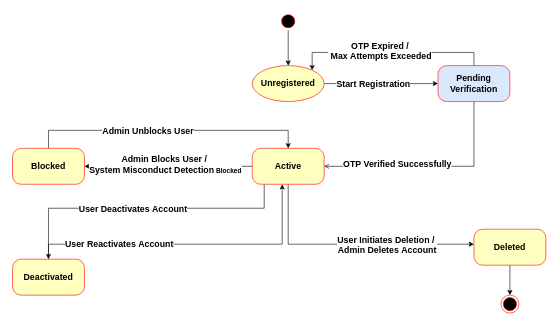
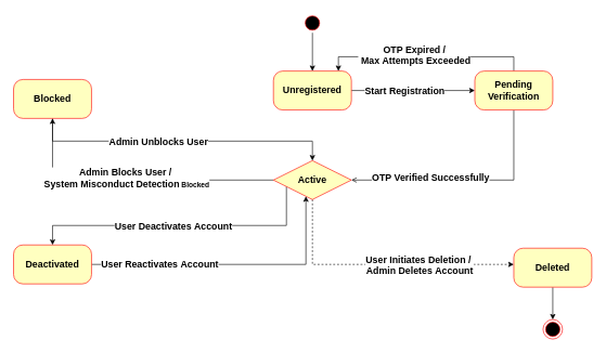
  <mxCell id="0" />
  <mxCell id="1" parent="0" />
  <mxCell id="2" style="edgeStyle=orthogonalEdgeStyle;rounded=0;orthogonalLoop=1;jettySize=auto;html=1;" edge="1" parent="1" source="3" target="7"><mxGeometry relative="1" as="geometry" /></mxCell>
  <mxCell id="3" value="" style="ellipse;html=1;shape=startState;fillColor=#000000;strokeColor=#ff0000;rounded=1;shadow=0;comic=0;labelBackgroundColor=none;fontFamily=Verdana;fontSize=12;fontColor=#000000;align=center;direction=south;" vertex="1" parent="1"><mxGeometry x="465" y="20" width="30" height="30" as="geometry" /></mxCell>
  <mxCell id="4" value="" style="ellipse;html=1;shape=endState;fillColor=#000000;strokeColor=#ff0000;rounded=1;shadow=0;comic=0;labelBackgroundColor=none;fontFamily=Verdana;fontSize=12;fontColor=#000000;align=center;" vertex="1" parent="1"><mxGeometry x="835" y="492" width="30" height="30" as="geometry" /></mxCell>
  <mxCell id="5" style="edgeStyle=orthogonalEdgeStyle;rounded=0;orthogonalLoop=1;jettySize=auto;html=1;" edge="1" parent="1" source="7" target="12"><mxGeometry relative="1" as="geometry" /></mxCell>
  <mxCell id="6" value="&lt;b&gt;&lt;span style=&quot;font-size: 11pt; font-family: Calibri, sans-serif;&quot;&gt;Start&amp;nbsp;Registration&lt;/span&gt;&lt;/b&gt;" style="edgeLabel;html=1;align=center;verticalAlign=middle;resizable=0;points=[];" vertex="1" connectable="0" parent="5"><mxGeometry x="-0.145" y="-1" relative="1" as="geometry"><mxPoint as="offset" /></mxGeometry></mxCell>
- <mxCell id="7" value="&lt;strong&gt;&lt;span style=&quot;font-size:11.0pt;line-height:&lt;br/&gt;107%;font-family:&amp;quot;Calibri&amp;quot;,sans-serif;mso-ascii-theme-font:minor-latin;&lt;br/&gt;mso-fareast-font-family:Calibri;mso-fareast-theme-font:minor-latin;mso-hansi-theme-font:&lt;br/&gt;minor-latin;mso-bidi-font-family:Arial;mso-bidi-theme-font:minor-bidi;&lt;br/&gt;mso-ansi-language:EN-US;mso-fareast-language:EN-US;mso-bidi-language:AR-SA&quot;&gt;Unregistered&lt;/span&gt;&lt;/strong&gt;" style="ellipse;whiteSpace=wrap;html=1;arcSize=24;fillColor=#ffffc0;strokeColor=#ff0000;shadow=0;comic=0;labelBackgroundColor=none;fontFamily=Verdana;fontSize=12;fontColor=#000000;align=center;" vertex="1" parent="1"><mxGeometry x="420" y="109" width="120" height="60" as="geometry" /></mxCell>
+ <mxCell id="7" value="&lt;strong&gt;&lt;span style=&quot;font-size:11.0pt;line-height:&lt;br/&gt;107%;font-family:&amp;quot;Calibri&amp;quot;,sans-serif;mso-ascii-theme-font:minor-latin;&lt;br/&gt;mso-fareast-font-family:Calibri;mso-fareast-theme-font:minor-latin;mso-hansi-theme-font:&lt;br/&gt;minor-latin;mso-bidi-font-family:Arial;mso-bidi-theme-font:minor-bidi;&lt;br/&gt;mso-ansi-language:EN-US;mso-fareast-language:EN-US;mso-bidi-language:AR-SA&quot;&gt;Unregistered&lt;/span&gt;&lt;/strong&gt;" style="rounded=1;whiteSpace=wrap;html=1;arcSize=24;fillColor=#ffffc0;strokeColor=#ff0000;shadow=0;comic=0;labelBackgroundColor=none;fontFamily=Verdana;fontSize=12;fontColor=#000000;align=center;" vertex="1" parent="1"><mxGeometry x="420" y="109" width="120" height="60" as="geometry" /></mxCell>
  <mxCell id="8" style="edgeStyle=orthogonalEdgeStyle;rounded=0;orthogonalLoop=1;jettySize=auto;html=1;endArrow=open;" edge="1" parent="1" source="12" target="19"><mxGeometry relative="1" as="geometry"><Array as="points"><mxPoint x="790" y="277" /></Array></mxGeometry></mxCell>
  <mxCell id="9" value="&lt;span class=&quot;mord&quot;&gt;&lt;b&gt;&lt;span style=&quot;font-size:11.0pt;&lt;br/&gt;line-height:107%;font-family:&amp;quot;Calibri&amp;quot;,sans-serif;mso-ascii-theme-font:minor-latin;&lt;br/&gt;mso-fareast-font-family:Calibri;mso-fareast-theme-font:minor-latin;mso-hansi-theme-font:&lt;br/&gt;minor-latin;mso-bidi-font-family:Arial;mso-bidi-theme-font:minor-bidi;&lt;br/&gt;mso-ansi-language:EN-US;mso-fareast-language:EN-US;mso-bidi-language:AR-SA&quot;&gt;OTP&amp;nbsp;Verified&amp;nbsp;Successfully&lt;/span&gt;&lt;/b&gt;&lt;/span&gt;" style="edgeLabel;html=1;align=center;verticalAlign=middle;resizable=0;points=[];" vertex="1" connectable="0" parent="8"><mxGeometry x="0.322" y="-4" relative="1" as="geometry"><mxPoint as="offset" /></mxGeometry></mxCell>
  <mxCell id="10" style="edgeStyle=orthogonalEdgeStyle;rounded=0;orthogonalLoop=1;jettySize=auto;html=1;" edge="1" parent="1" source="12" target="7"><mxGeometry relative="1" as="geometry"><Array as="points"><mxPoint x="790" y="87" /><mxPoint x="520" y="87" /></Array></mxGeometry></mxCell>
  <mxCell id="11" value="&lt;span class=&quot;mord&quot;&gt;&lt;b&gt;&lt;span style=&quot;font-size:11.0pt;&lt;br/&gt;line-height:107%;font-family:&amp;quot;Calibri&amp;quot;,sans-serif;mso-ascii-theme-font:minor-latin;&lt;br/&gt;mso-fareast-font-family:Calibri;mso-fareast-theme-font:minor-latin;mso-hansi-theme-font:&lt;br/&gt;minor-latin;mso-bidi-font-family:Arial;mso-bidi-theme-font:minor-bidi;&lt;br/&gt;mso-ansi-language:EN-US;mso-fareast-language:EN-US;mso-bidi-language:AR-SA&quot;&gt;OTP&amp;nbsp;Expired&amp;nbsp;/&lt;/span&gt;&lt;/b&gt;&lt;/span&gt;&lt;div&gt;&lt;span class=&quot;mord&quot;&gt;&lt;b&gt;&lt;span style=&quot;font-size:11.0pt;&lt;br/&gt;line-height:107%;font-family:&amp;quot;Calibri&amp;quot;,sans-serif;mso-ascii-theme-font:minor-latin;&lt;br/&gt;mso-fareast-font-family:Calibri;mso-fareast-theme-font:minor-latin;mso-hansi-theme-font:&lt;br/&gt;minor-latin;mso-bidi-font-family:Arial;mso-bidi-theme-font:minor-bidi;&lt;br/&gt;mso-ansi-language:EN-US;mso-fareast-language:EN-US;mso-bidi-language:AR-SA&quot;&gt;&amp;nbsp;Max&amp;nbsp;Attempts&amp;nbsp;Exceeded&lt;/span&gt;&lt;/b&gt;&lt;/span&gt;&lt;/div&gt;" style="edgeLabel;html=1;align=center;verticalAlign=middle;resizable=0;points=[];" vertex="1" connectable="0" parent="10"><mxGeometry x="0.127" y="-3" relative="1" as="geometry"><mxPoint x="1" as="offset" /></mxGeometry></mxCell>
- <mxCell id="12" value="&lt;strong&gt;&lt;span style=&quot;font-size:11.0pt;line-height:&lt;br/&gt;107%;font-family:&amp;quot;Calibri&amp;quot;,sans-serif;mso-ascii-theme-font:minor-latin;&lt;br/&gt;mso-fareast-font-family:Calibri;mso-fareast-theme-font:minor-latin;mso-hansi-theme-font:&lt;br/&gt;minor-latin;mso-bidi-font-family:Arial;mso-bidi-theme-font:minor-bidi;&lt;br/&gt;mso-ansi-language:EN-US;mso-fareast-language:EN-US;mso-bidi-language:AR-SA&quot;&gt;Pending&lt;br/&gt;Verification&lt;/span&gt;&lt;/strong&gt;" style="rounded=1;whiteSpace=wrap;html=1;arcSize=24;fillColor=#dae8fc;strokeColor=#ff0000;shadow=0;comic=0;labelBackgroundColor=none;fontFamily=Verdana;fontSize=12;fontColor=#000000;align=center;" vertex="1" parent="1"><mxGeometry x="730" y="109" width="120" height="60" as="geometry" /></mxCell>
+ <mxCell id="12" value="&lt;strong&gt;&lt;span style=&quot;font-size:11.0pt;line-height:&lt;br/&gt;107%;font-family:&amp;quot;Calibri&amp;quot;,sans-serif;mso-ascii-theme-font:minor-latin;&lt;br/&gt;mso-fareast-font-family:Calibri;mso-fareast-theme-font:minor-latin;mso-hansi-theme-font:&lt;br/&gt;minor-latin;mso-bidi-font-family:Arial;mso-bidi-theme-font:minor-bidi;&lt;br/&gt;mso-ansi-language:EN-US;mso-fareast-language:EN-US;mso-bidi-language:AR-SA&quot;&gt;Pending&lt;br/&gt;Verification&lt;/span&gt;&lt;/strong&gt;" style="rounded=1;whiteSpace=wrap;html=1;arcSize=24;fillColor=#ffffc0;strokeColor=#ff0000;shadow=0;comic=0;labelBackgroundColor=none;fontFamily=Verdana;fontSize=12;fontColor=#000000;align=center;" vertex="1" parent="1"><mxGeometry x="730" y="109" width="120" height="60" as="geometry" /></mxCell>
  <mxCell id="13" style="edgeStyle=orthogonalEdgeStyle;rounded=0;orthogonalLoop=1;jettySize=auto;html=1;" edge="1" parent="1" source="19" target="22"><mxGeometry relative="1" as="geometry" /></mxCell>
  <mxCell id="14" value="&lt;span class=&quot;mord&quot;&gt;&lt;b&gt;&lt;span style=&quot;font-size:11.0pt;&lt;br/&gt;line-height:107%;font-family:&amp;quot;Calibri&amp;quot;,sans-serif;mso-ascii-theme-font:minor-latin;&lt;br/&gt;mso-fareast-font-family:Calibri;mso-fareast-theme-font:minor-latin;mso-hansi-theme-font:&lt;br/&gt;minor-latin;mso-bidi-font-family:Arial;mso-bidi-theme-font:minor-bidi;&lt;br/&gt;mso-ansi-language:EN-US;mso-fareast-language:EN-US;mso-bidi-language:AR-SA&quot;&gt;Admin&amp;nbsp;Blocks&amp;nbsp;User&amp;nbsp;/&amp;nbsp;&lt;/span&gt;&lt;/b&gt;&lt;/span&gt;&lt;div&gt;&lt;span class=&quot;mord&quot;&gt;&lt;b&gt;&lt;span style=&quot;font-size:11.0pt;&lt;br/&gt;line-height:107%;font-family:&amp;quot;Calibri&amp;quot;,sans-serif;mso-ascii-theme-font:minor-latin;&lt;br/&gt;mso-fareast-font-family:Calibri;mso-fareast-theme-font:minor-latin;mso-hansi-theme-font:&lt;br/&gt;minor-latin;mso-bidi-font-family:Arial;mso-bidi-theme-font:minor-bidi;&lt;br/&gt;mso-ansi-language:EN-US;mso-fareast-language:EN-US;mso-bidi-language:AR-SA&quot;&gt;System&amp;nbsp;Misconduct&amp;nbsp;Detection&lt;/span&gt;&lt;/b&gt;&lt;/span&gt;&lt;span class=&quot;vlist-s&quot;&gt;&lt;span style=&quot;min-width: 1.469em&quot;&gt;&lt;b&gt;&lt;span style=&quot;font-size:11.0pt;&lt;br/&gt;line-height:107%;font-family:&amp;quot;Calibri&amp;quot;,sans-serif;mso-ascii-theme-font:minor-latin;&lt;br/&gt;mso-fareast-font-family:Calibri;mso-fareast-theme-font:minor-latin;mso-hansi-theme-font:&lt;br/&gt;minor-latin;mso-bidi-font-family:Arial;mso-bidi-theme-font:minor-bidi;&lt;br/&gt;mso-ansi-language:EN-US;mso-fareast-language:EN-US;mso-bidi-language:AR-SA&quot;&gt;&lt;/span&gt;​&lt;/b&gt;&lt;/span&gt;&lt;/span&gt;&lt;strong&gt;&lt;span style=&quot;font-size:11.0pt;line-height:107%;font-family:&amp;quot;Calibri&amp;quot;,sans-serif;&lt;br/&gt;mso-ascii-theme-font:minor-latin;mso-fareast-font-family:Calibri;mso-fareast-theme-font:&lt;br/&gt;minor-latin;mso-hansi-theme-font:minor-latin;mso-bidi-font-family:Arial;&lt;br/&gt;mso-bidi-theme-font:minor-bidi;mso-ansi-language:EN-US;mso-fareast-language:&lt;br/&gt;EN-US;mso-bidi-language:AR-SA&quot;&gt;&lt;/span&gt; Blocked&lt;/strong&gt;&lt;/div&gt;" style="edgeLabel;html=1;align=center;verticalAlign=middle;resizable=0;points=[];" vertex="1" connectable="0" parent="13"><mxGeometry x="0.042" y="-3" relative="1" as="geometry"><mxPoint as="offset" /></mxGeometry></mxCell>
  <mxCell id="15" style="edgeStyle=orthogonalEdgeStyle;rounded=0;orthogonalLoop=1;jettySize=auto;html=1;" edge="1" parent="1" source="19" target="25"><mxGeometry relative="1" as="geometry"><Array as="points"><mxPoint x="440" y="347" /><mxPoint x="80" y="347" /></Array></mxGeometry></mxCell>
  <mxCell id="16" value="&lt;span class=&quot;mord&quot;&gt;&lt;b&gt;&lt;span style=&quot;font-size:11.0pt;&lt;br/&gt;line-height:107%;font-family:&amp;quot;Calibri&amp;quot;,sans-serif;mso-ascii-theme-font:minor-latin;&lt;br/&gt;mso-fareast-font-family:Calibri;mso-fareast-theme-font:minor-latin;mso-hansi-theme-font:&lt;br/&gt;minor-latin;mso-bidi-font-family:Arial;mso-bidi-theme-font:minor-bidi;&lt;br/&gt;mso-ansi-language:EN-US;mso-fareast-language:EN-US;mso-bidi-language:AR-SA&quot;&gt;User&amp;nbsp;Deactivates&amp;nbsp;Account&lt;/span&gt;&lt;/b&gt;&lt;/span&gt;" style="edgeLabel;html=1;align=center;verticalAlign=middle;resizable=0;points=[];" vertex="1" connectable="0" parent="15"><mxGeometry x="0.415" y="2" relative="1" as="geometry"><mxPoint x="83" y="-2" as="offset" /></mxGeometry></mxCell>
- <mxCell id="17" style="edgeStyle=orthogonalEdgeStyle;rounded=0;orthogonalLoop=1;jettySize=auto;html=1;" edge="1" parent="1" source="19" target="27"><mxGeometry relative="1" as="geometry"><Array as="points"><mxPoint x="480" y="407" /></Array></mxGeometry></mxCell>
+ <mxCell id="17" style="edgeStyle=orthogonalEdgeStyle;rounded=0;orthogonalLoop=1;jettySize=auto;html=1;dashed=1;" edge="1" parent="1" source="19" target="27"><mxGeometry relative="1" as="geometry"><Array as="points"><mxPoint x="480" y="407" /></Array></mxGeometry></mxCell>
  <mxCell id="18" value="&lt;span class=&quot;mord&quot;&gt;&lt;b&gt;&lt;span style=&quot;font-size:11.0pt;&lt;br/&gt;line-height:107%;font-family:&amp;quot;Calibri&amp;quot;,sans-serif;mso-ascii-theme-font:minor-latin;&lt;br/&gt;mso-fareast-font-family:Calibri;mso-fareast-theme-font:minor-latin;mso-hansi-theme-font:&lt;br/&gt;minor-latin;mso-bidi-font-family:Arial;mso-bidi-theme-font:minor-bidi;&lt;br/&gt;mso-ansi-language:EN-US;mso-fareast-language:EN-US;mso-bidi-language:AR-SA&quot;&gt;User&amp;nbsp;Initiates&amp;nbsp;Deletion&amp;nbsp;/&amp;nbsp;&lt;/span&gt;&lt;/b&gt;&lt;/span&gt;&lt;div&gt;&lt;span class=&quot;mord&quot;&gt;&lt;b&gt;&lt;span style=&quot;font-size:11.0pt;&lt;br/&gt;line-height:107%;font-family:&amp;quot;Calibri&amp;quot;,sans-serif;mso-ascii-theme-font:minor-latin;&lt;br/&gt;mso-fareast-font-family:Calibri;mso-fareast-theme-font:minor-latin;mso-hansi-theme-font:&lt;br/&gt;minor-latin;mso-bidi-font-family:Arial;mso-bidi-theme-font:minor-bidi;&lt;br/&gt;mso-ansi-language:EN-US;mso-fareast-language:EN-US;mso-bidi-language:AR-SA&quot;&gt;Admin&amp;nbsp;Deletes&amp;nbsp;Account&lt;/span&gt;&lt;/b&gt;&lt;/span&gt;&lt;span class=&quot;vlist-s&quot;&gt;&lt;span style=&quot;min-width: 1.469em&quot;&gt;&lt;b&gt;&lt;span style=&quot;font-size:11.0pt;&lt;br/&gt;line-height:107%;font-family:&amp;quot;Calibri&amp;quot;,sans-serif;mso-ascii-theme-font:minor-latin;&lt;br/&gt;mso-fareast-font-family:Calibri;mso-fareast-theme-font:minor-latin;mso-hansi-theme-font:&lt;br/&gt;minor-latin;mso-bidi-font-family:Arial;mso-bidi-theme-font:minor-bidi;&lt;br/&gt;mso-ansi-language:EN-US;mso-fareast-language:EN-US;mso-bidi-language:AR-SA&quot;&gt;&lt;/span&gt;​&lt;/b&gt;&lt;/span&gt;&lt;/span&gt;&lt;/div&gt;" style="edgeLabel;html=1;align=center;verticalAlign=middle;resizable=0;points=[];" vertex="1" connectable="0" parent="17"><mxGeometry x="0.287" y="-1" relative="1" as="geometry"><mxPoint as="offset" /></mxGeometry></mxCell>
- <mxCell id="19" value="&lt;strong&gt;&lt;span style=&quot;font-size:11.0pt;line-height:&lt;br/&gt;107%;font-family:&amp;quot;Calibri&amp;quot;,sans-serif;mso-ascii-theme-font:minor-latin;&lt;br/&gt;mso-fareast-font-family:Calibri;mso-fareast-theme-font:minor-latin;mso-hansi-theme-font:&lt;br/&gt;minor-latin;mso-bidi-font-family:Arial;mso-bidi-theme-font:minor-bidi;&lt;br/&gt;mso-ansi-language:EN-US;mso-fareast-language:EN-US;mso-bidi-language:AR-SA&quot;&gt;Active&lt;/span&gt;&lt;/strong&gt;" style="rounded=1;whiteSpace=wrap;html=1;arcSize=24;fillColor=#ffffc0;strokeColor=#ff0000;shadow=0;comic=0;labelBackgroundColor=none;fontFamily=Verdana;fontSize=12;fontColor=#000000;align=center;" vertex="1" parent="1"><mxGeometry x="420" y="247" width="120" height="60" as="geometry" /></mxCell>
+ <mxCell id="19" value="&lt;strong&gt;&lt;span style=&quot;font-size:11.0pt;line-height:&lt;br/&gt;107%;font-family:&amp;quot;Calibri&amp;quot;,sans-serif;mso-ascii-theme-font:minor-latin;&lt;br/&gt;mso-fareast-font-family:Calibri;mso-fareast-theme-font:minor-latin;mso-hansi-theme-font:&lt;br/&gt;minor-latin;mso-bidi-font-family:Arial;mso-bidi-theme-font:minor-bidi;&lt;br/&gt;mso-ansi-language:EN-US;mso-fareast-language:EN-US;mso-bidi-language:AR-SA&quot;&gt;Active&lt;/span&gt;&lt;/strong&gt;" style="rhombus;whiteSpace=wrap;html=1;arcSize=24;fillColor=#ffffc0;strokeColor=#ff0000;shadow=0;comic=0;labelBackgroundColor=none;fontFamily=Verdana;fontSize=12;fontColor=#000000;align=center;" vertex="1" parent="1"><mxGeometry x="420" y="247" width="120" height="60" as="geometry" /></mxCell>
  <mxCell id="20" style="edgeStyle=orthogonalEdgeStyle;rounded=0;orthogonalLoop=1;jettySize=auto;html=1;" edge="1" parent="1" source="22" target="19"><mxGeometry relative="1" as="geometry"><Array as="points"><mxPoint x="80" y="217" /><mxPoint x="480" y="217" /></Array></mxGeometry></mxCell>
  <mxCell id="21" value="&lt;span class=&quot;mord&quot;&gt;&lt;b&gt;&lt;span style=&quot;font-size:11.0pt;&lt;br/&gt;line-height:107%;font-family:&amp;quot;Calibri&amp;quot;,sans-serif;mso-ascii-theme-font:minor-latin;&lt;br/&gt;mso-fareast-font-family:Calibri;mso-fareast-theme-font:minor-latin;mso-hansi-theme-font:&lt;br/&gt;minor-latin;mso-bidi-font-family:Arial;mso-bidi-theme-font:minor-bidi;&lt;br/&gt;mso-ansi-language:EN-US;mso-fareast-language:EN-US;mso-bidi-language:AR-SA&quot;&gt;Admin&amp;nbsp;Unblocks&amp;nbsp;User&lt;/span&gt;&lt;/b&gt;&lt;/span&gt;&lt;span class=&quot;vlist-s&quot;&gt;&lt;span style=&quot;min-width: 1.469em&quot;&gt;&lt;b&gt;&lt;span style=&quot;font-size:11.0pt;&lt;br/&gt;line-height:107%;font-family:&amp;quot;Calibri&amp;quot;,sans-serif;mso-ascii-theme-font:minor-latin;&lt;br/&gt;mso-fareast-font-family:Calibri;mso-fareast-theme-font:minor-latin;mso-hansi-theme-font:&lt;br/&gt;minor-latin;mso-bidi-font-family:Arial;mso-bidi-theme-font:minor-bidi;&lt;br/&gt;mso-ansi-language:EN-US;mso-fareast-language:EN-US;mso-bidi-language:AR-SA&quot;&gt;&lt;/span&gt;​&lt;/b&gt;&lt;/span&gt;&lt;/span&gt;&lt;strong&gt;&lt;span style=&quot;font-size:11.0pt;line-height:107%;font-family:&amp;quot;Calibri&amp;quot;,sans-serif;&lt;br/&gt;mso-ascii-theme-font:minor-latin;mso-fareast-font-family:Calibri;mso-fareast-theme-font:&lt;br/&gt;minor-latin;mso-hansi-theme-font:minor-latin;mso-bidi-font-family:Arial;&lt;br/&gt;mso-bidi-theme-font:minor-bidi;mso-ansi-language:EN-US;mso-fareast-language:&lt;br/&gt;EN-US;mso-bidi-language:AR-SA&quot;&gt;&lt;/span&gt;&lt;/strong&gt;" style="edgeLabel;html=1;align=center;verticalAlign=middle;resizable=0;points=[];" vertex="1" connectable="0" parent="20"><mxGeometry x="-0.152" relative="1" as="geometry"><mxPoint as="offset" /></mxGeometry></mxCell>
- <mxCell id="22" value="&lt;strong&gt;&lt;span style=&quot;font-size:11.0pt;line-height:&lt;br/&gt;107%;font-family:&amp;quot;Calibri&amp;quot;,sans-serif;mso-ascii-theme-font:minor-latin;&lt;br/&gt;mso-fareast-font-family:Calibri;mso-fareast-theme-font:minor-latin;mso-hansi-theme-font:&lt;br/&gt;minor-latin;mso-bidi-font-family:Arial;mso-bidi-theme-font:minor-bidi;&lt;br/&gt;mso-ansi-language:EN-US;mso-fareast-language:EN-US;mso-bidi-language:AR-SA&quot;&gt;Blocked&lt;/span&gt;&lt;/strong&gt;" style="rounded=1;whiteSpace=wrap;html=1;arcSize=24;fillColor=#ffffc0;strokeColor=#ff0000;shadow=0;comic=0;labelBackgroundColor=none;fontFamily=Verdana;fontSize=12;fontColor=#000000;align=center;" vertex="1" parent="1"><mxGeometry x="20" y="247" width="120" height="60" as="geometry" /></mxCell>
+ <mxCell id="22" value="&lt;strong&gt;&lt;span style=&quot;font-size:11.0pt;line-height:&lt;br/&gt;107%;font-family:&amp;quot;Calibri&amp;quot;,sans-serif;mso-ascii-theme-font:minor-latin;&lt;br/&gt;mso-fareast-font-family:Calibri;mso-fareast-theme-font:minor-latin;mso-hansi-theme-font:&lt;br/&gt;minor-latin;mso-bidi-font-family:Arial;mso-bidi-theme-font:minor-bidi;&lt;br/&gt;mso-ansi-language:EN-US;mso-fareast-language:EN-US;mso-bidi-language:AR-SA&quot;&gt;Blocked&lt;/span&gt;&lt;/strong&gt;" style="rounded=1;whiteSpace=wrap;html=1;arcSize=24;fillColor=#ffffc0;strokeColor=#ff0000;shadow=0;comic=0;labelBackgroundColor=none;fontFamily=Verdana;fontSize=12;fontColor=#000000;align=center;" vertex="1" parent="1"><mxGeometry x="20" y="122" width="120" height="60" as="geometry" /></mxCell>
  <mxCell id="23" style="edgeStyle=orthogonalEdgeStyle;rounded=0;orthogonalLoop=1;jettySize=auto;html=1;" edge="1" parent="1" source="25" target="19"><mxGeometry relative="1" as="geometry"><Array as="points"><mxPoint x="470" y="407" /></Array></mxGeometry></mxCell>
  <mxCell id="24" value="&lt;span class=&quot;mord&quot;&gt;&lt;b&gt;&lt;span style=&quot;font-size:11.0pt;&lt;br/&gt;line-height:107%;font-family:&amp;quot;Calibri&amp;quot;,sans-serif;mso-ascii-theme-font:minor-latin;&lt;br/&gt;mso-fareast-font-family:Calibri;mso-fareast-theme-font:minor-latin;mso-hansi-theme-font:&lt;br/&gt;minor-latin;mso-bidi-font-family:Arial;mso-bidi-theme-font:minor-bidi;&lt;br/&gt;mso-ansi-language:EN-US;mso-fareast-language:EN-US;mso-bidi-language:AR-SA&quot;&gt;User&amp;nbsp;Reactivates&amp;nbsp;Account&lt;/span&gt;&lt;/b&gt;&lt;/span&gt;" style="edgeLabel;html=1;align=center;verticalAlign=middle;resizable=0;points=[];" vertex="1" connectable="0" parent="23"><mxGeometry x="-0.032" y="-4" relative="1" as="geometry"><mxPoint x="-107" y="-4" as="offset" /></mxGeometry></mxCell>
- <mxCell id="25" value="&lt;strong&gt;&lt;span style=&quot;font-size:11.0pt;line-height:&lt;br/&gt;107%;font-family:&amp;quot;Calibri&amp;quot;,sans-serif;mso-ascii-theme-font:minor-latin;&lt;br/&gt;mso-fareast-font-family:Calibri;mso-fareast-theme-font:minor-latin;mso-hansi-theme-font:&lt;br/&gt;minor-latin;mso-bidi-font-family:Arial;mso-bidi-theme-font:minor-bidi;&lt;br/&gt;mso-ansi-language:EN-US;mso-fareast-language:EN-US;mso-bidi-language:AR-SA&quot;&gt;Deactivated&lt;/span&gt;&lt;/strong&gt;" style="rounded=1;whiteSpace=wrap;html=1;arcSize=24;fillColor=#ffffc0;strokeColor=#ff0000;shadow=0;comic=0;labelBackgroundColor=none;fontFamily=Verdana;fontSize=12;fontColor=#000000;align=center;" vertex="1" parent="1"><mxGeometry x="20" y="432" width="120" height="60" as="geometry" /></mxCell>
+ <mxCell id="25" value="&lt;strong&gt;&lt;span style=&quot;font-size:11.0pt;line-height:&lt;br/&gt;107%;font-family:&amp;quot;Calibri&amp;quot;,sans-serif;mso-ascii-theme-font:minor-latin;&lt;br/&gt;mso-fareast-font-family:Calibri;mso-fareast-theme-font:minor-latin;mso-hansi-theme-font:&lt;br/&gt;minor-latin;mso-bidi-font-family:Arial;mso-bidi-theme-font:minor-bidi;&lt;br/&gt;mso-ansi-language:EN-US;mso-fareast-language:EN-US;mso-bidi-language:AR-SA&quot;&gt;Deactivated&lt;/span&gt;&lt;/strong&gt;" style="rounded=1;whiteSpace=wrap;html=1;arcSize=24;fillColor=#ffffc0;strokeColor=#ff0000;shadow=0;comic=0;labelBackgroundColor=none;fontFamily=Verdana;fontSize=12;fontColor=#000000;align=center;" vertex="1" parent="1"><mxGeometry x="20" y="377" width="120" height="60" as="geometry" /></mxCell>
  <mxCell id="26" style="edgeStyle=orthogonalEdgeStyle;rounded=0;orthogonalLoop=1;jettySize=auto;html=1;" edge="1" parent="1" source="27" target="4"><mxGeometry relative="1" as="geometry" /></mxCell>
  <mxCell id="27" value="&lt;strong&gt;&lt;span style=&quot;font-size:11.0pt;line-height:&lt;br/&gt;107%;font-family:&amp;quot;Calibri&amp;quot;,sans-serif;mso-ascii-theme-font:minor-latin;&lt;br/&gt;mso-fareast-font-family:Calibri;mso-fareast-theme-font:minor-latin;mso-hansi-theme-font:&lt;br/&gt;minor-latin;mso-bidi-font-family:Arial;mso-bidi-theme-font:minor-bidi;&lt;br/&gt;mso-ansi-language:EN-US;mso-fareast-language:EN-US;mso-bidi-language:AR-SA&quot;&gt;Deleted&lt;/span&gt;&lt;/strong&gt;" style="rounded=1;whiteSpace=wrap;html=1;arcSize=24;fillColor=#ffffc0;strokeColor=#ff0000;shadow=0;comic=0;labelBackgroundColor=none;fontFamily=Verdana;fontSize=12;fontColor=#000000;align=center;" vertex="1" parent="1"><mxGeometry x="790" y="382" width="120" height="60" as="geometry" /></mxCell>
